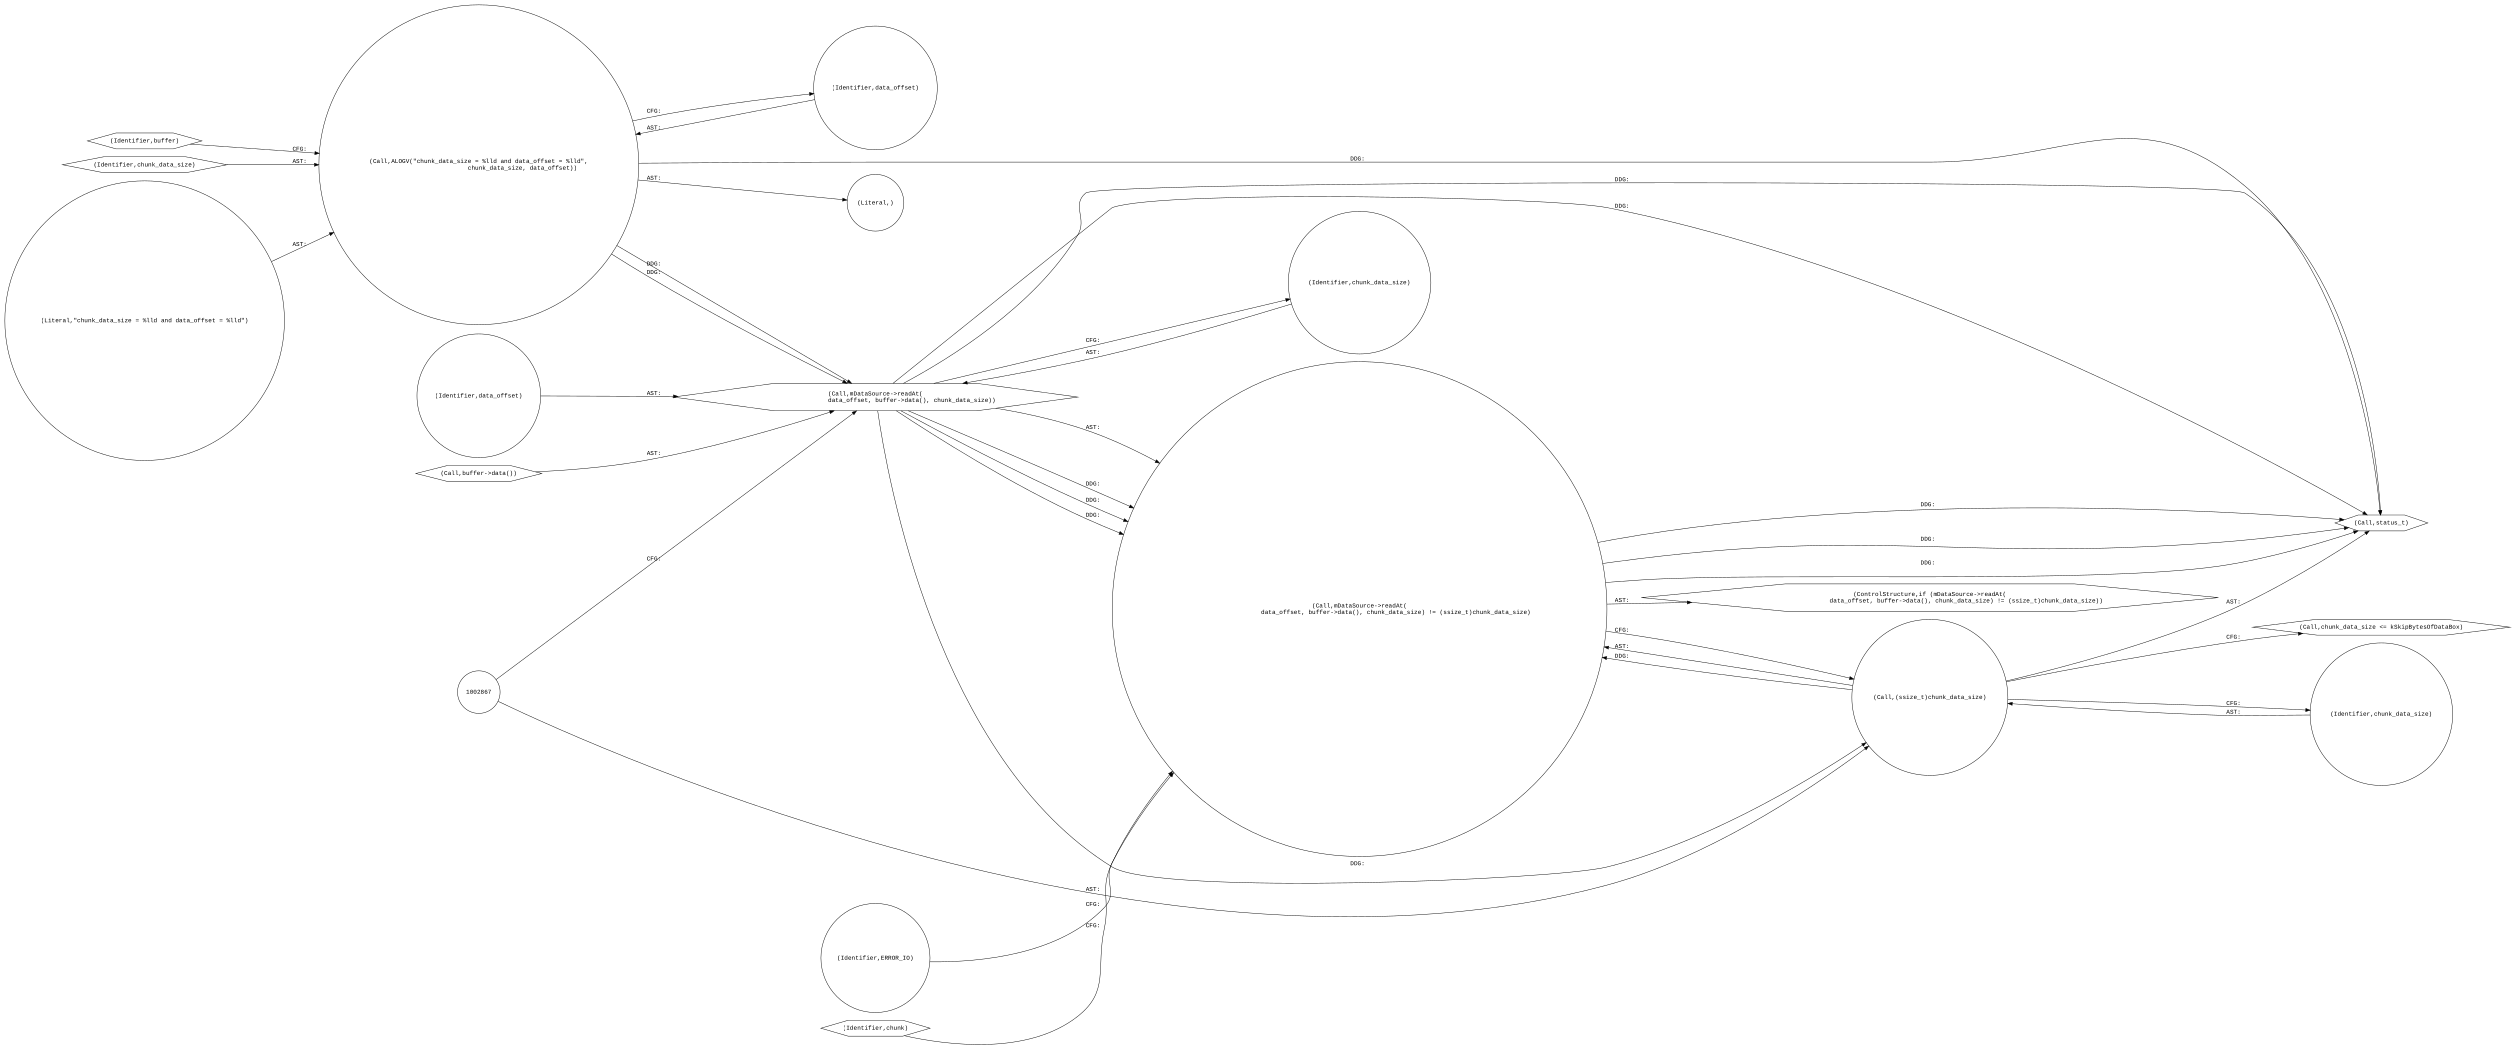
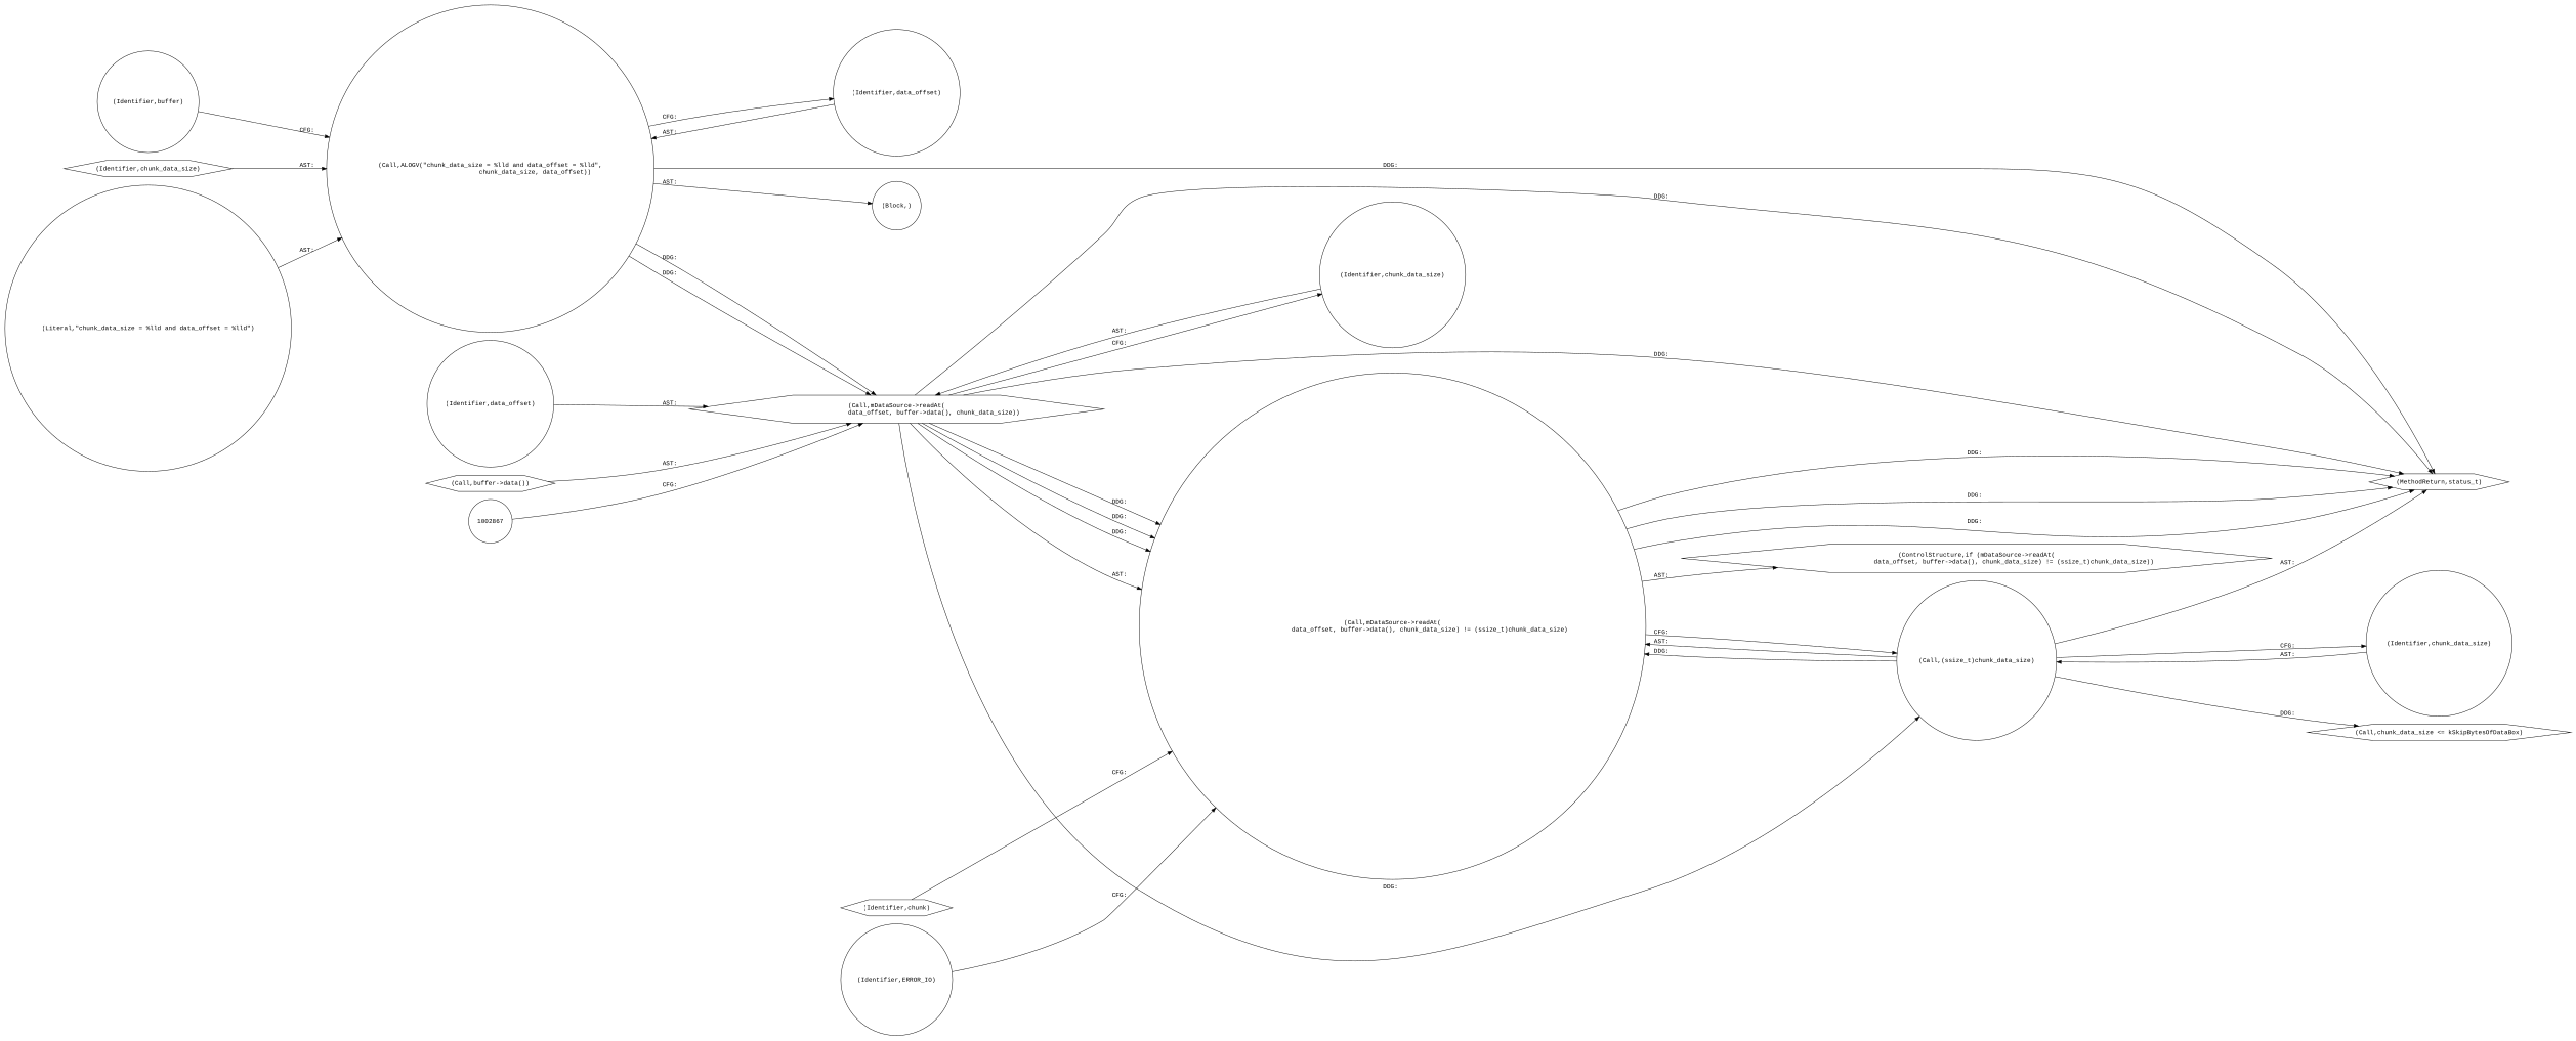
  digraph {
    fontname="Liberation Mono"
    rankdir=LR
    node [fontname="Liberation Mono" shape=circle]
    edge [fontname="Liberation Mono"]
    n1 [label="(Call,mDataSource->readAt(\n                    data_offset, buffer->data(), chunk_data_size) != (ssize_t)chunk_data_size)"]
    n2 [label="(Call,(ssize_t)chunk_data_size)"]
    n3 [label="(ControlStructure,if (mDataSource->readAt(\n                    data_offset, buffer->data(), chunk_data_size) != (ssize_t)chunk_data_size))" shape=hexagon]
-   n4 [label="(Call,status_t)" shape=hexagon]
+   n4 [label="(MethodReturn,status_t)" shape=hexagon]
    n5 [label="(Call,chunk_data_size <= kSkipBytesOfDataBox)" shape=hexagon]
    n6 [label="(Identifier,chunk_data_size)"]
    n7 [label="(Call,mDataSource->readAt(\n                    data_offset, buffer->data(), chunk_data_size))" shape=hexagon]
    n8 [label="(Identifier,chunk_data_size)"]
    n9 [label="(Call,ALOGV(\"chunk_data_size = %lld and data_offset = %lld\",\n                        chunk_data_size, data_offset))"]
-   n10 [label="(Literal,)"]
+   n10 [label="(Block,)"]
    n11 [label="(Identifier,data_offset)"]
-   n12 [label="(Identifier,buffer)" shape=hexagon]
+   n12 [label="(Identifier,buffer)"]
    n13 [label="(Identifier,chunk_data_size)" shape=hexagon]
    n14 [label="(Literal,\"chunk_data_size = %lld and data_offset = %lld\")"]
    n15 [label="(Identifier,data_offset)"]
    n16 [label="(Call,buffer->data())" shape=hexagon]
    n17 [label="(Identifier,ERROR_IO)"]
    n18 [label="(Identifier,chunk)" shape=hexagon]
    n19 [label=1002867]
    n1 -> n2 [label="CFG: "]
    n1 -> n3 [label="AST: "]
    n1 -> n4 [label="DDG: "]
    n1 -> n4 [label="DDG: "]
    n1 -> n4 [label="DDG: "]
    n2 -> n1 [label="AST: "]
    n2 -> n1 [label="DDG: "]
    n2 -> n4 [label="AST: "]
-   n2 -> n5 [label="CFG: "]
+   n2 -> n5 [label="DDG: "]
    n2 -> n6 [label="CFG: "]
    n6 -> n2 [label="AST: "]
    n7 -> n1 [label="AST: "]
    n7 -> n1 [label="DDG: "]
    n7 -> n1 [label="DDG: "]
    n7 -> n1 [label="DDG: "]
    n7 -> n2 [label="DDG: "]
    n7 -> n4 [label="DDG: "]
    n7 -> n4 [label="DDG: "]
    n7 -> n8 [label="CFG: "]
    n8 -> n7 [label="AST: "]
    n9 -> n4 [label="DDG: "]
    n9 -> n7 [label="DDG: "]
    n9 -> n7 [label="DDG: "]
    n9 -> n10 [label="AST: "]
    n9 -> n11 [label="CFG: "]
    n11 -> n9 [label="AST: "]
    n12 -> n9 [label="CFG: "]
    n13 -> n9 [label="AST: "]
    n14 -> n9 [label="AST: "]
    n15 -> n7 [label="AST: "]
    n16 -> n7 [label="AST: "]
    n17 -> n1 [label="CFG: "]
    n18 -> n1 [label="CFG: "]
-   n19 -> n2 [label="AST: "]
    n19 -> n7 [label="CFG: "]
  }
